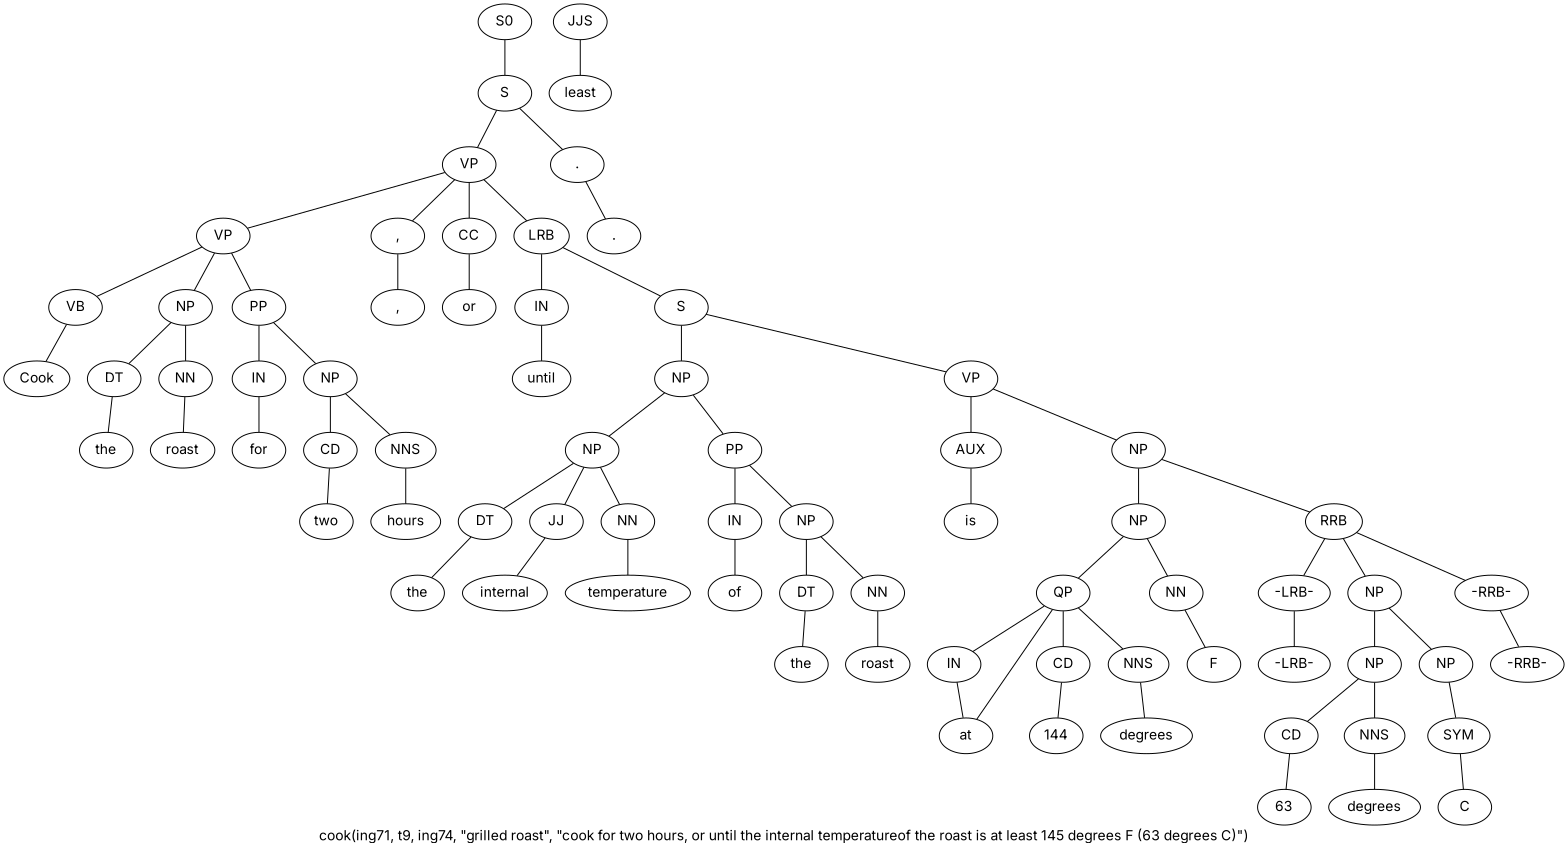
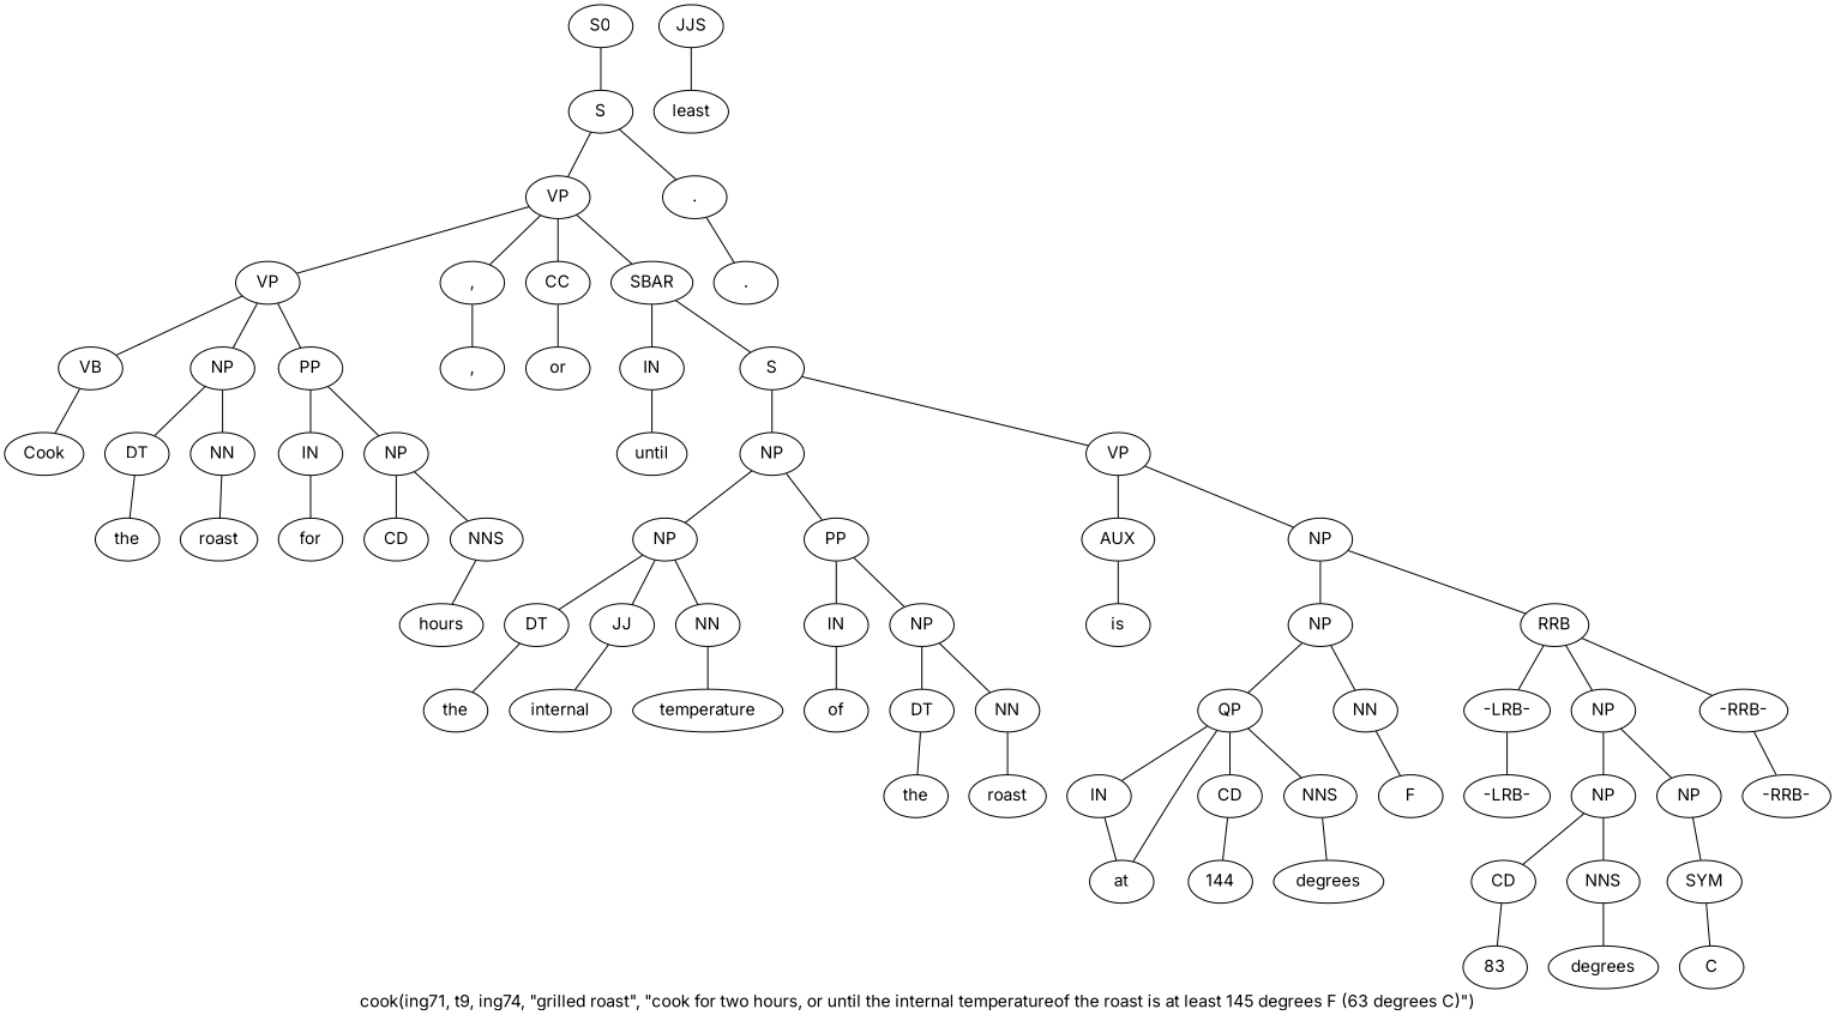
  graph {
    fontname=Inter
    label="cook(ing71, t9, ing74, \"grilled roast\", \"cook for two hours, or until the internal temperatureof the roast is at least 145 degrees F (63 degrees C)\")"
    node [fontname=Inter]
    edge [fontname=Inter]
    n1 [label=S0]
    n2 [label=S]
    n3 [label=VP]
    n4 [label="."]
    n5 [label=VP]
    n6 [label=","]
    n7 [label=CC]
-   n8 [label=LRB]
+   n8 [label=SBAR]
    n9 [label="."]
    n10 [label=VB]
    n11 [label=NP]
    n12 [label=PP]
    n13 [label=","]
    n14 [label=or]
    n15 [label=IN]
    n16 [label=S]
    n17 [label=Cook]
    n18 [label=DT]
    n19 [label=NN]
    n20 [label=IN]
    n21 [label=NP]
    n22 [label=the]
    n23 [label=roast]
    n24 [label=for]
    n25 [label=CD]
    n26 [label=NNS]
-   n27 [label=two]
    n28 [label=hours]
    n29 [label=until]
    n30 [label=NP]
    n31 [label=VP]
    n32 [label=NP]
    n33 [label=PP]
    n34 [label=AUX]
    n35 [label=NP]
    n36 [label=DT]
    n37 [label=JJ]
    n38 [label=NN]
    n39 [label=IN]
    n40 [label=NP]
    n41 [label=the]
    n42 [label=internal]
    n43 [label=temperature]
    n44 [label=of]
    n45 [label=DT]
    n46 [label=NN]
    n47 [label=the]
    n48 [label=roast]
    n49 [label=is]
    n50 [label=NP]
    n51 [label=RRB]
    n52 [label=QP]
    n53 [label=NN]
    n54 [label="-LRB-"]
    n55 [label=NP]
    n56 [label="-RRB-"]
    n57 [label=IN]
    n58 [label=CD]
    n59 [label=NNS]
    n60 [label=at]
    n61 [label=F]
    n62 [label=JJS]
    n63 [label=least]
    n64 [label=144]
    n65 [label=degrees]
    n66 [label="-LRB-"]
    n67 [label=NP]
    n68 [label=NP]
    n69 [label="-RRB-"]
    n70 [label=CD]
    n71 [label=NNS]
    n72 [label=SYM]
-   n73 [label=63]
+   n73 [label=83]
    n74 [label=degrees]
    n75 [label=C]
    n1 -- n2
    n2 -- n3
    n2 -- n4
    n3 -- n5
    n3 -- n6
    n3 -- n7
    n3 -- n8
    n4 -- n9
    n5 -- n10
    n5 -- n11
    n5 -- n12
    n6 -- n13
    n7 -- n14
    n8 -- n15
    n8 -- n16
    n10 -- n17
    n11 -- n18
    n11 -- n19
    n12 -- n20
    n12 -- n21
    n15 -- n29
    n16 -- n30
    n16 -- n31
    n18 -- n22
    n19 -- n23
    n20 -- n24
    n21 -- n25
    n21 -- n26
-   n25 -- n27
    n26 -- n28
    n30 -- n32
    n30 -- n33
    n31 -- n34
    n31 -- n35
    n32 -- n36
    n32 -- n37
    n32 -- n38
    n33 -- n39
    n33 -- n40
    n34 -- n49
    n35 -- n50
    n35 -- n51
    n36 -- n41
    n37 -- n42
    n38 -- n43
    n39 -- n44
    n40 -- n45
    n40 -- n46
    n45 -- n47
    n46 -- n48
    n50 -- n52
    n50 -- n53
    n51 -- n54
    n51 -- n55
    n51 -- n56
    n52 -- n57
    n52 -- n58
    n52 -- n59
    n52 -- n60
    n53 -- n61
    n54 -- n66
    n55 -- n67
    n55 -- n68
    n56 -- n69
    n57 -- n60
    n58 -- n64
    n59 -- n65
    n62 -- n63
    n67 -- n70
    n67 -- n71
    n68 -- n72
    n70 -- n73
    n71 -- n74
    n72 -- n75
  }
